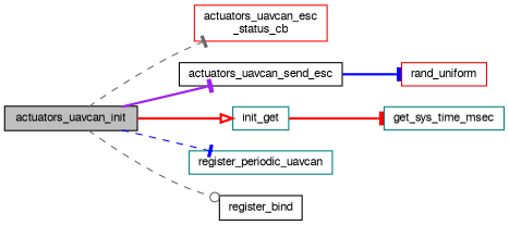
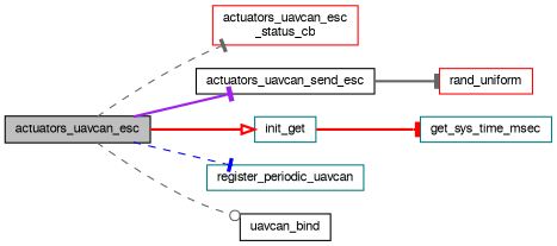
  digraph {
    rankdir=LR
    node [color=black fillcolor=white fontname=FreeSans fontsize=10 shape=record style=filled]
    edge [arrowhead=tee color=gray40 fontname=FreeSans fontsize=10 labelfontname=FreeSans labelfontsize=10 style=bold]
-   n1 [fillcolor=grey75 fontcolor=black height=0.2 label=actuators_uavcan_init width=0.4]
+   n1 [fillcolor=grey75 fontcolor=black height=0.2 label=actuators_uavcan_esc width=0.4]
    n2 [color=red height=0.2 label="actuators_uavcan_esc\l_status_cb" width=0.4]
    n3 [height=0.2 label=actuators_uavcan_send_esc width=0.4]
    n4 [color=teal height=0.2 label=init_get width=0.4]
    n5 [color=teal height=0.2 label=register_periodic_uavcan width=0.4]
-   n6 [height=0.2 label=register_bind width=0.4]
+   n6 [height=0.2 label=uavcan_bind width=0.4]
    n7 [color=red height=0.2 label=rand_uniform width=0.4]
    n8 [color=teal height=0.2 label=get_sys_time_msec width=0.4]
    n1 -> n2 [style=dashed]
    n1 -> n3 [color=purple]
    n1 -> n4 [arrowhead=onormal color=red]
    n1 -> n5 [color=blue style=dashed]
    n1 -> n6 [arrowhead=odot style=dashed]
-   n3 -> n7 [color=blue]
+   n3 -> n7
    n4 -> n8 [color=red]
  }
